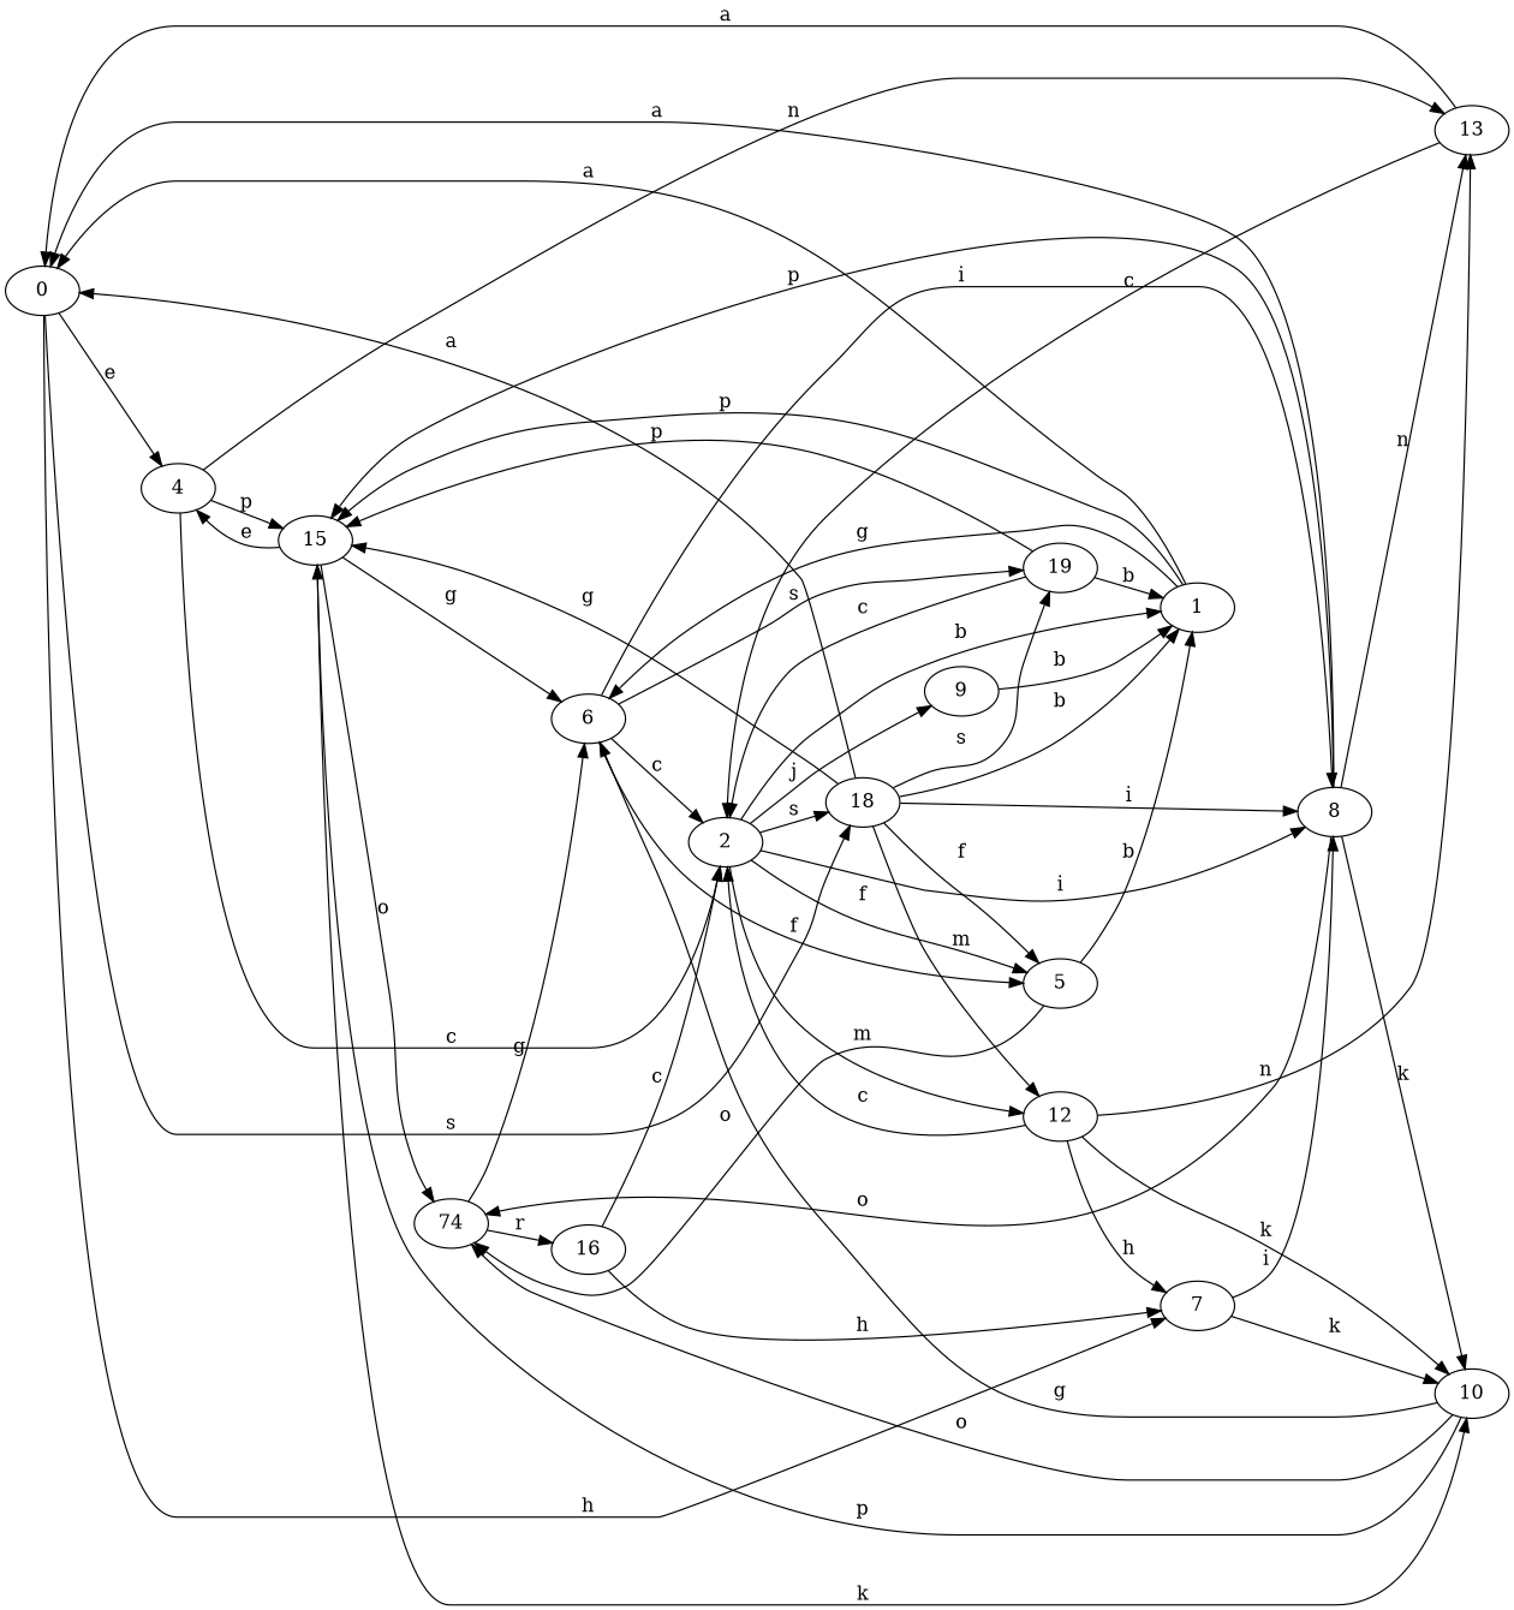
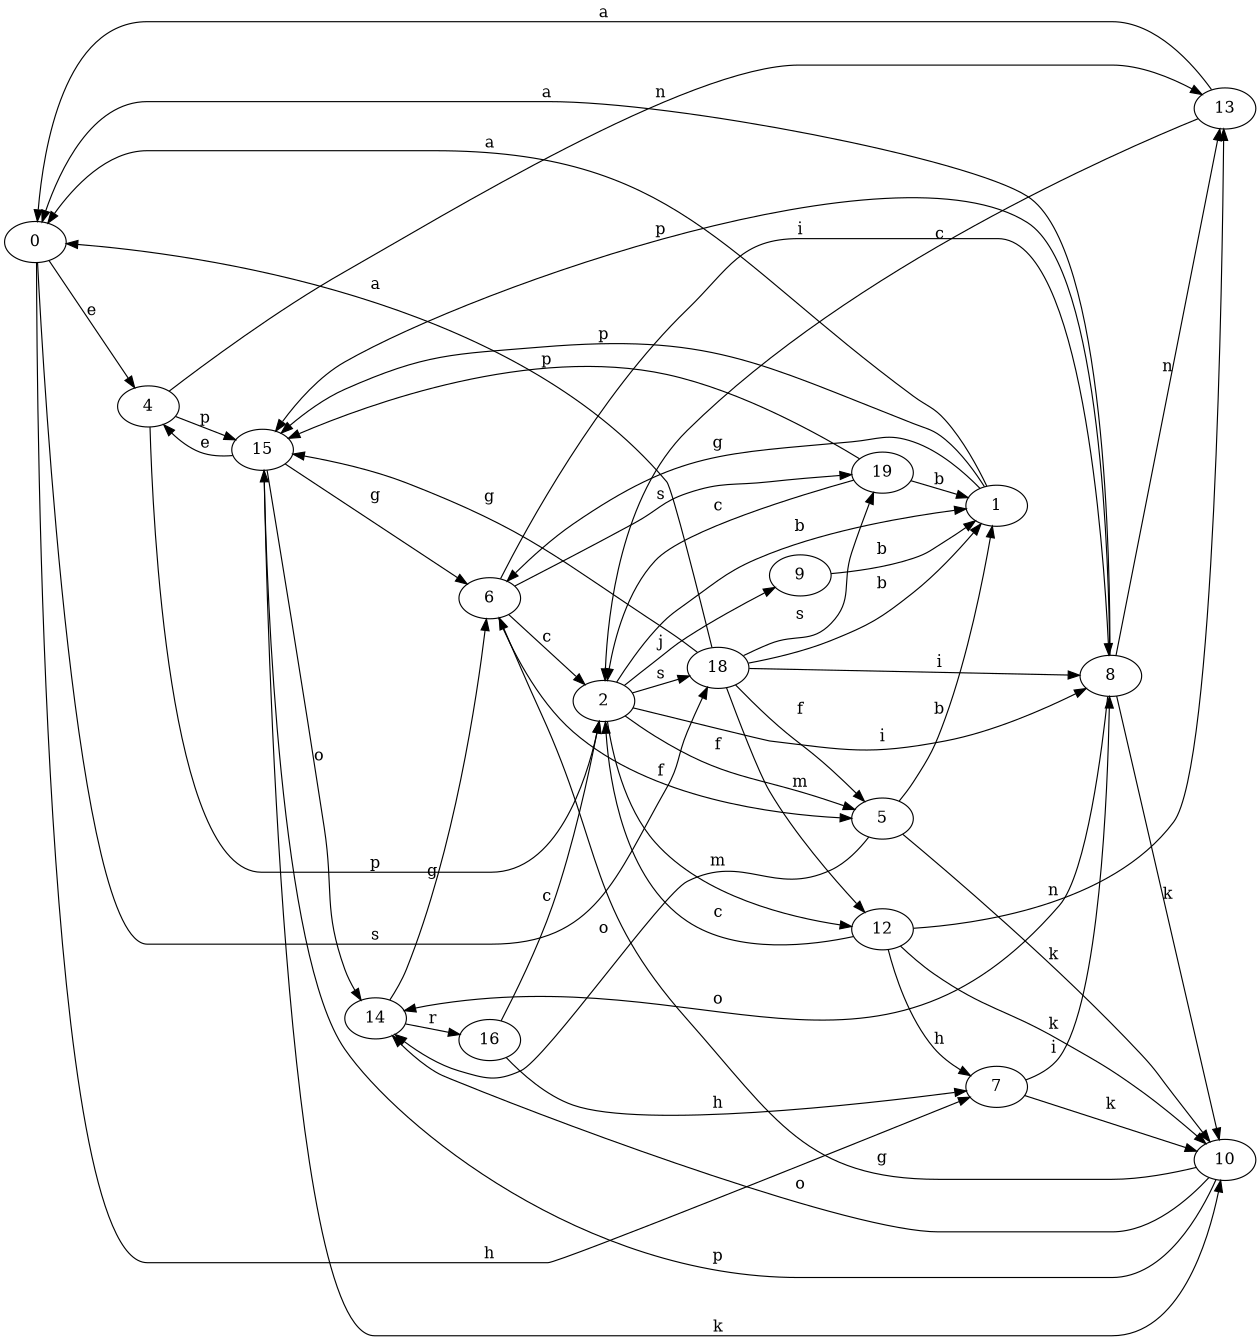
  strict digraph {
    rankdir=LR
    0
    4
    7
    18
    15
    2
    13
    8
    10
    1
    5
    12
    19
    6
-   14 [label=74]
+   14
    9
    16
    0 -> 4 [label=e]
    0 -> 7 [label=h]
    0 -> 18 [label=s]
    4 -> 15 [label=p]
-   4 -> 2 [label=c]
+   4 -> 2 [label=p]
    4 -> 13 [label=n]
    7 -> 8 [label=i]
    7 -> 10 [label=k]
    18 -> 0 [label=a]
    18 -> 15 [label=g]
    18 -> 8 [label=i]
    18 -> 1 [label=b]
    18 -> 5 [label=f]
    18 -> 12 [label=m]
    18 -> 19 [label=s]
    15 -> 4 [label=e]
    15 -> 10 [label=k]
    15 -> 6 [label=g]
    15 -> 14 [label=o]
    2 -> 18 [label=s]
    2 -> 8 [label=i]
    2 -> 1 [label=b]
    2 -> 5 [label=f]
    2 -> 12 [label=m]
    2 -> 9 [label=j]
    13 -> 0 [label=a]
    13 -> 2 [label=c]
    8 -> 0 [label=a]
    8 -> 15 [label=p]
    8 -> 13 [label=n]
    8 -> 10 [label=k]
    8 -> 14 [label=o]
    10 -> 15 [label=p]
    10 -> 6 [label=g]
    10 -> 14 [label=o]
    1 -> 0 [label=a]
    1 -> 15 [label=p]
    1 -> 6 [label=g]
+   5 -> 10 [label=k]
    5 -> 1 [label=b]
    5 -> 14 [label=o]
    12 -> 7 [label=h]
    12 -> 2 [label=c]
    12 -> 13 [label=n]
    12 -> 10 [label=k]
    19 -> 15 [label=p]
    19 -> 2 [label=c]
    19 -> 1 [label=b]
    6 -> 2 [label=c]
    6 -> 8 [label=i]
    6 -> 5 [label=f]
    6 -> 19 [label=s]
    14 -> 6 [label=g]
    14 -> 16 [label=r]
    9 -> 1 [label=b]
    16 -> 7 [label=h]
    16 -> 2 [label=c]
  }
